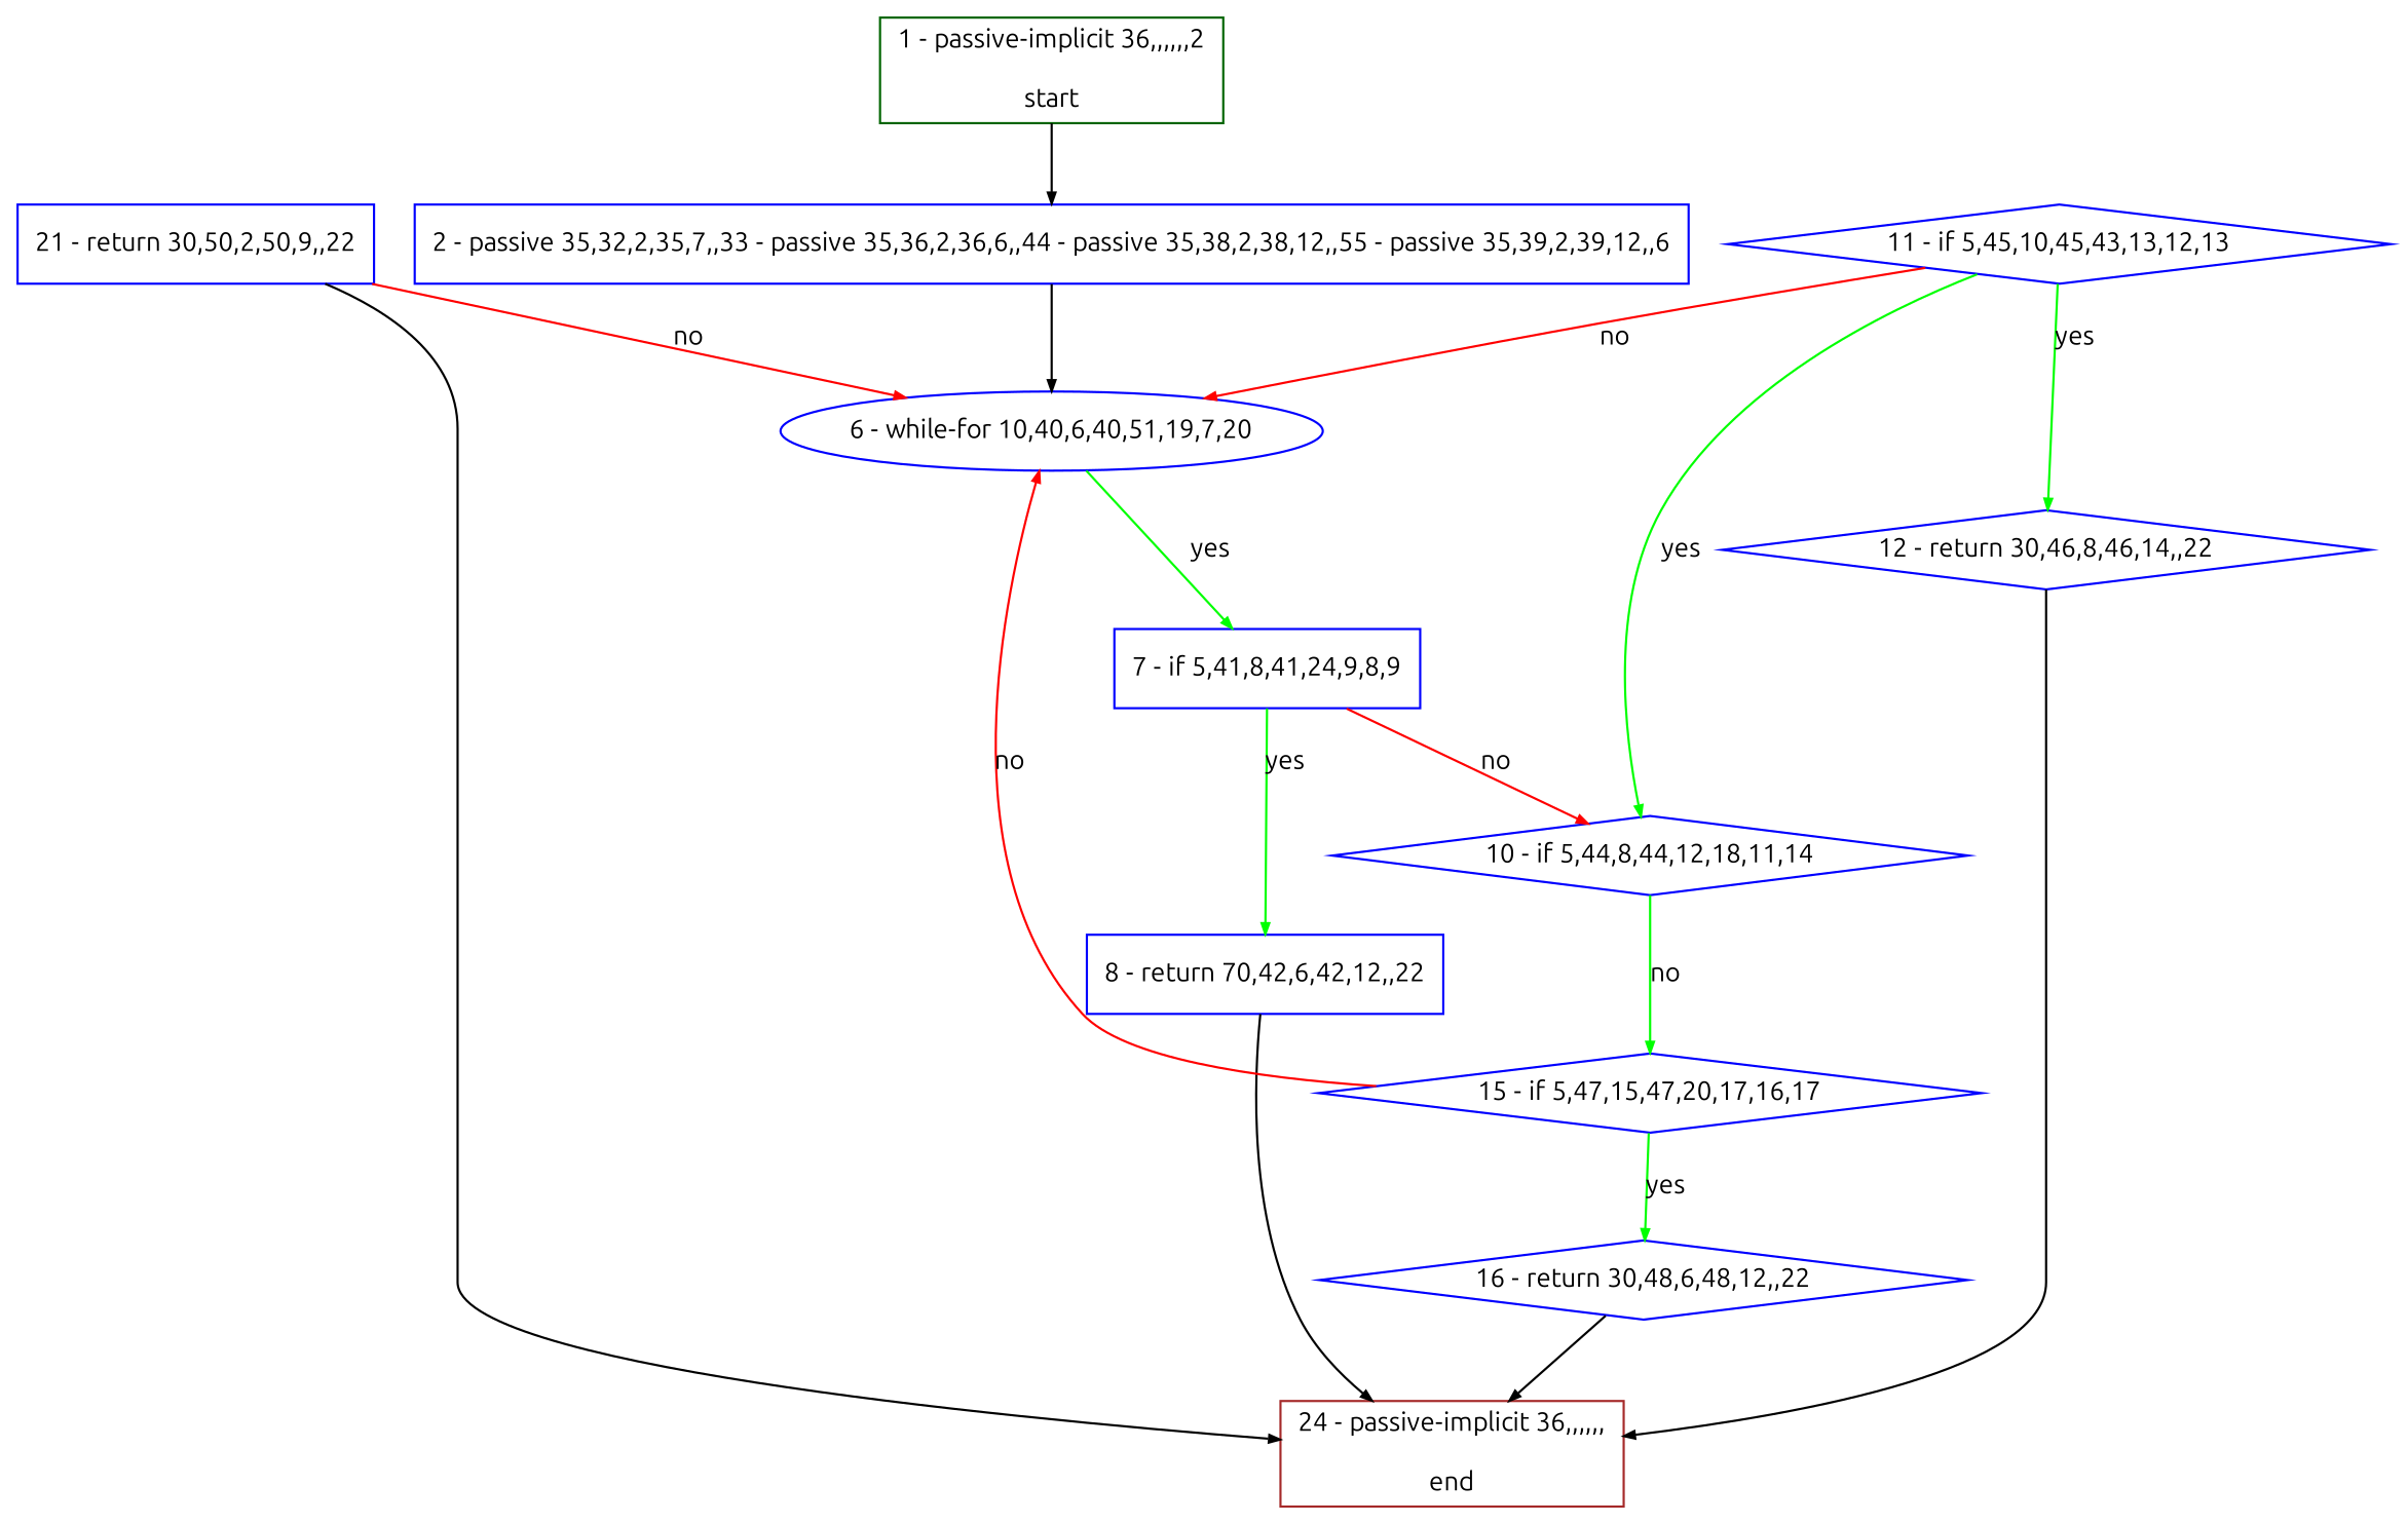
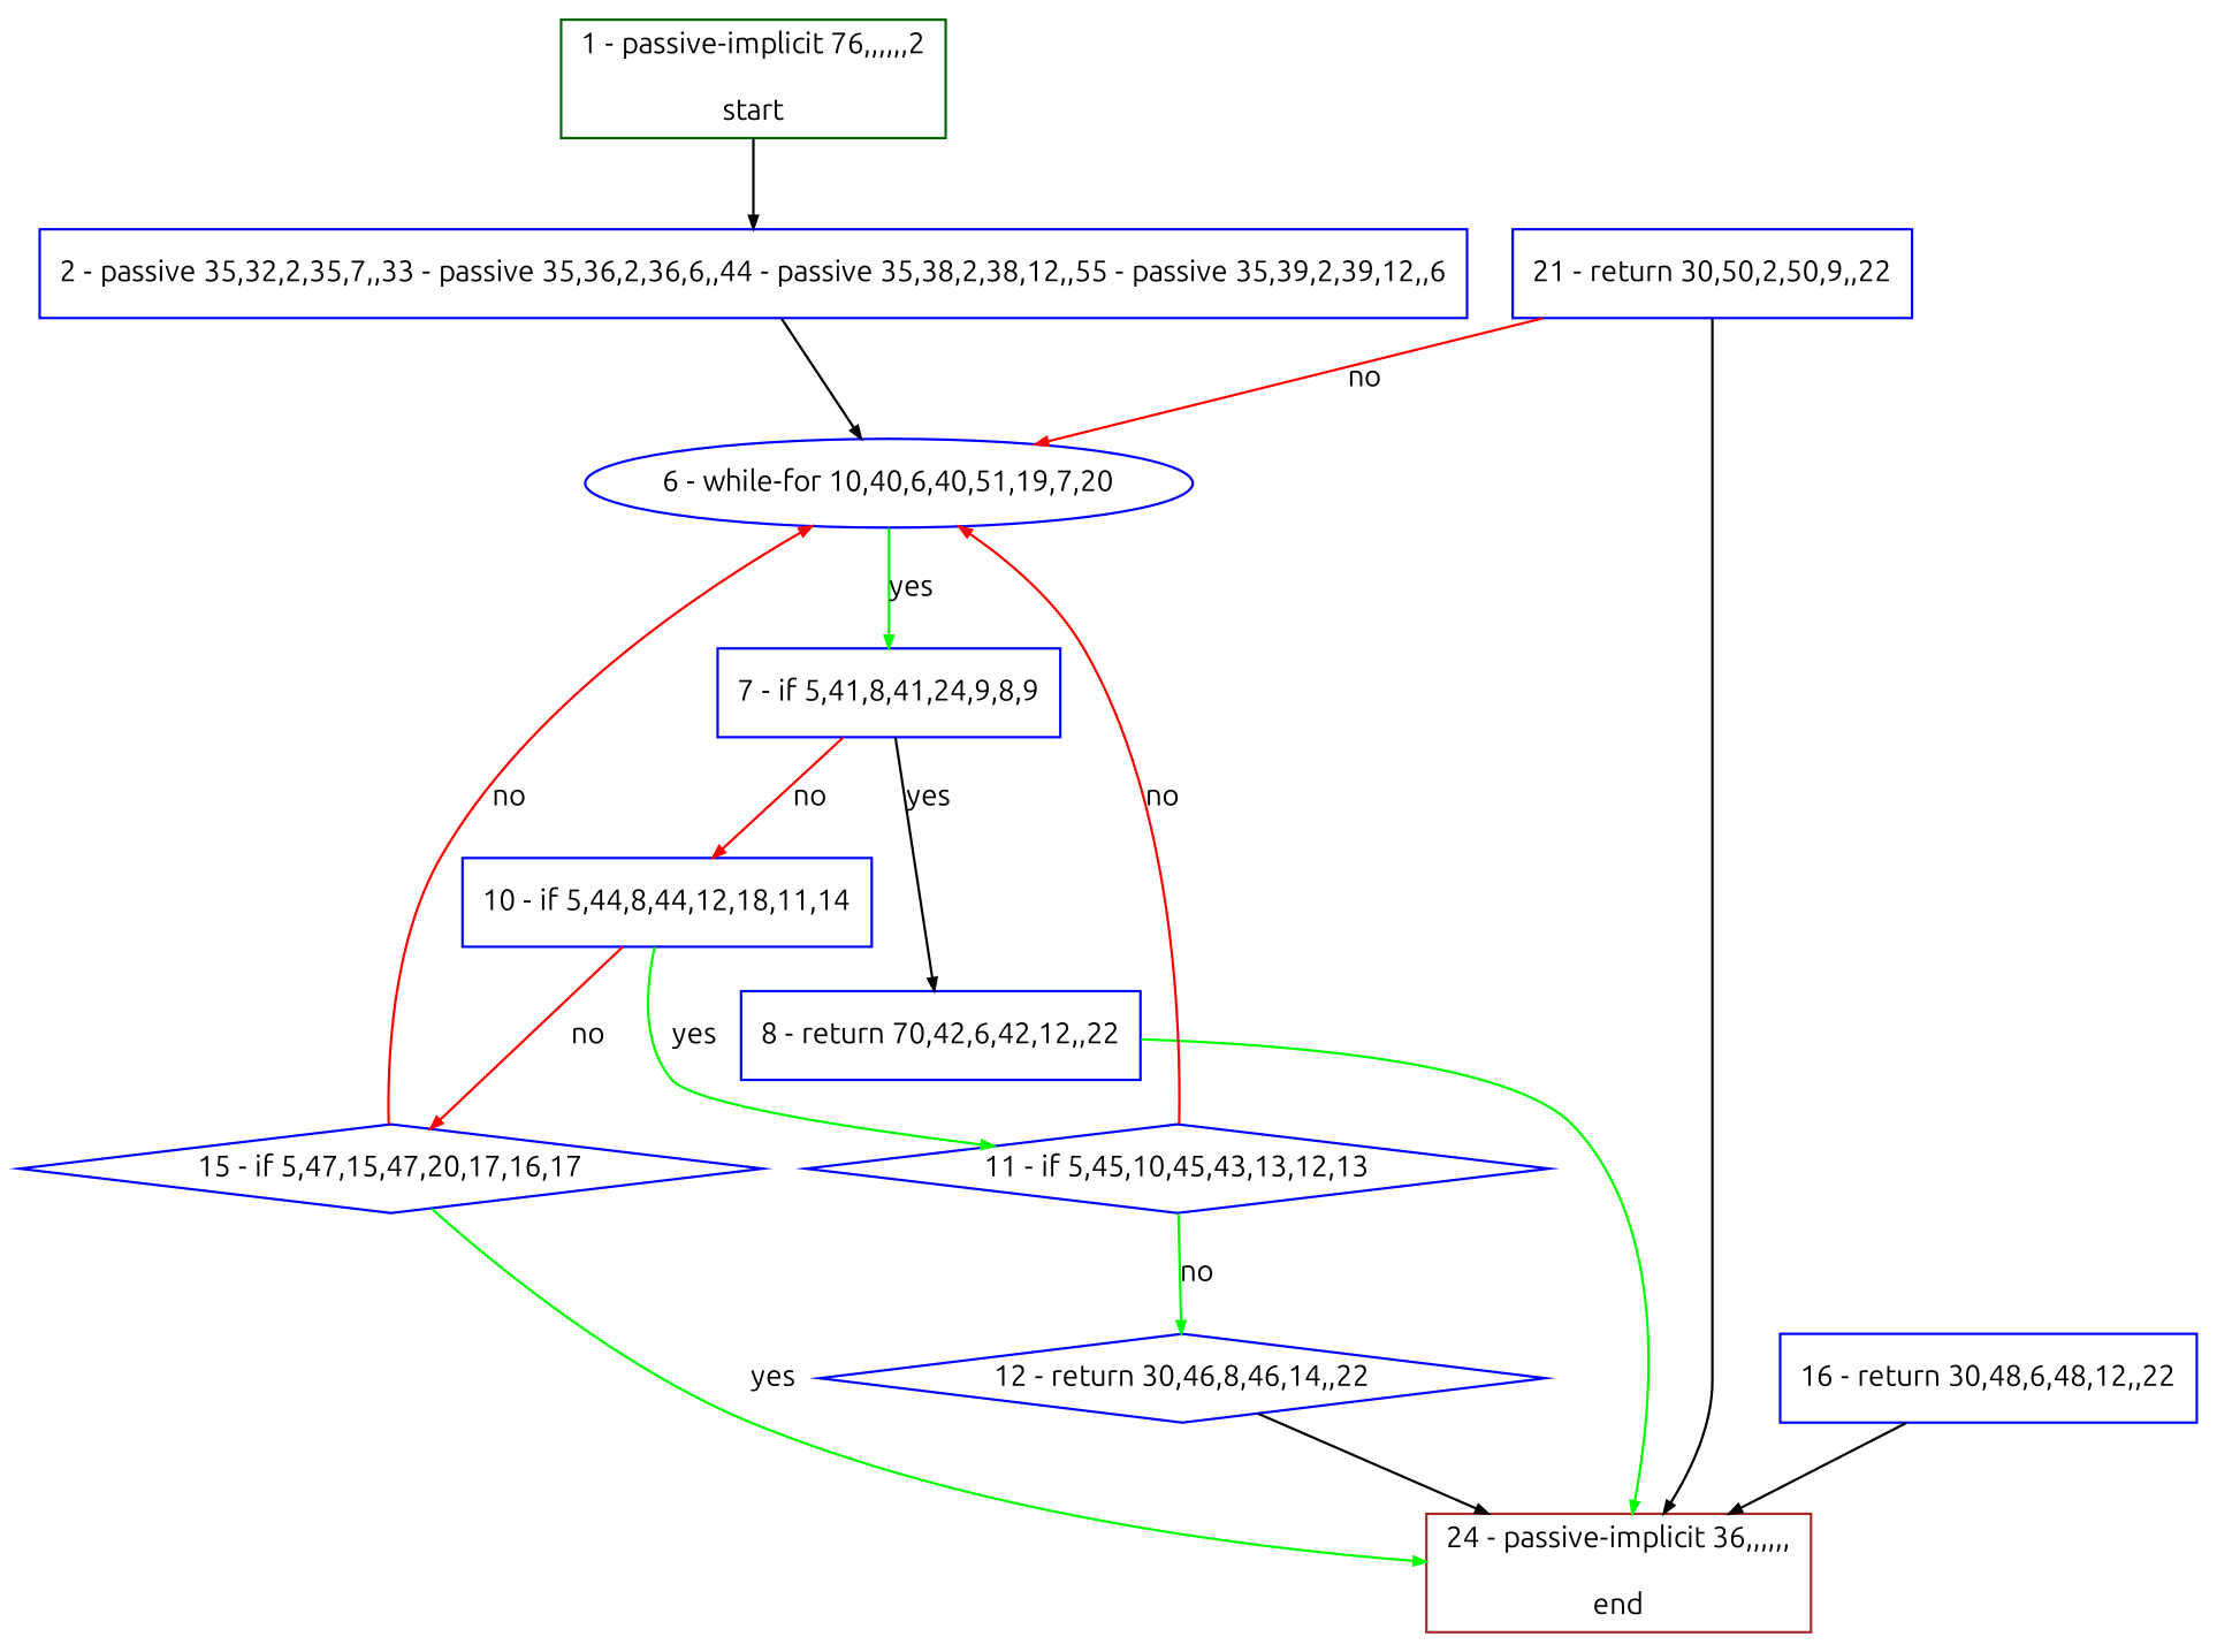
  digraph {
    bgcolor=white
    compound=true
    fillcolor="#FFFFCC"
    fontname=Ubuntu
    fontsize=12
    pack=true
    packmode=clust
    style="rounded,filled"
    node [color="#0000ff" compound=true fillcolor="#ffffff" fixedsize=false fontname=Ubuntu fontsize=12 node_initialized=no shape=box style=filled]
    edge [arrowhead=normal arrowsize=0.5 arrowtail=none color="#000000" compound=true dir=forward fontcolor=black fontname=Ubuntu fontsize=12]
    n1 [label="2 - passive 35,32,2,35,7,,33 - passive 35,36,2,36,6,,44 - passive 35,38,2,38,12,,55 - passive 35,39,2,39,12,,6"]
    n2 [label="6 - while-for 10,40,6,40,51,19,7,20" shape=oval]
    n3 [label="7 - if 5,41,8,41,24,9,8,9"]
-   n4 [color="#006400" label="1 - passive-implicit 36,,,,,,2\n\nstart"]
+   n4 [color="#006400" label="1 - passive-implicit 76,,,,,,2\n\nstart"]
    n5 [label="8 - return 70,42,6,42,12,,22"]
-   n6 [label="10 - if 5,44,8,44,12,18,11,14" shape=diamond]
+   n6 [label="10 - if 5,44,8,44,12,18,11,14"]
    n7 [label="21 - return 30,50,2,50,9,,22"]
    n8 [color="#a52a2a" label="24 - passive-implicit 36,,,,,,\n\nend"]
    n9 [label="11 - if 5,45,10,45,43,13,12,13" shape=diamond]
    n10 [label="15 - if 5,47,15,47,20,17,16,17" shape=diamond]
    n11 [label="12 - return 30,46,8,46,14,,22" shape=diamond]
-   n12 [label="16 - return 30,48,6,48,12,,22" shape=diamond]
+   n12 [label="16 - return 30,48,6,48,12,,22"]
    n1 -> n2
    n2 -> n3 [color="#00ff00" label=yes]
-   n3 -> n5 [color="#00ff00" label=yes]
+   n3 -> n5 [label=yes]
    n3 -> n6 [color="#ff0000" label=no]
    n4 -> n1
-   n5 -> n8
-   n9 -> n6 [color="#00ff00" label=yes]
-   n6 -> n10 [color="#00ff00" label=no]
+   n5 -> n8 [color="#00ff00"]
+   n6 -> n9 [color="#00ff00" label=yes]
+   n6 -> n10 [color="#ff0000" label=no]
    n7 -> n2 [color="#ff0000" label=no]
    n7 -> n8
    n9 -> n2 [color="#ff0000" label=no]
-   n9 -> n11 [color="#00ff00" label=yes]
+   n9 -> n11 [color="#00ff00" label=no]
    n10 -> n2 [color="#ff0000" label=no]
-   n10 -> n12 [color="#00ff00" label=yes]
+   n10 -> n8 [color="#00ff00" label=yes]
    n11 -> n8
    n12 -> n8
  }
